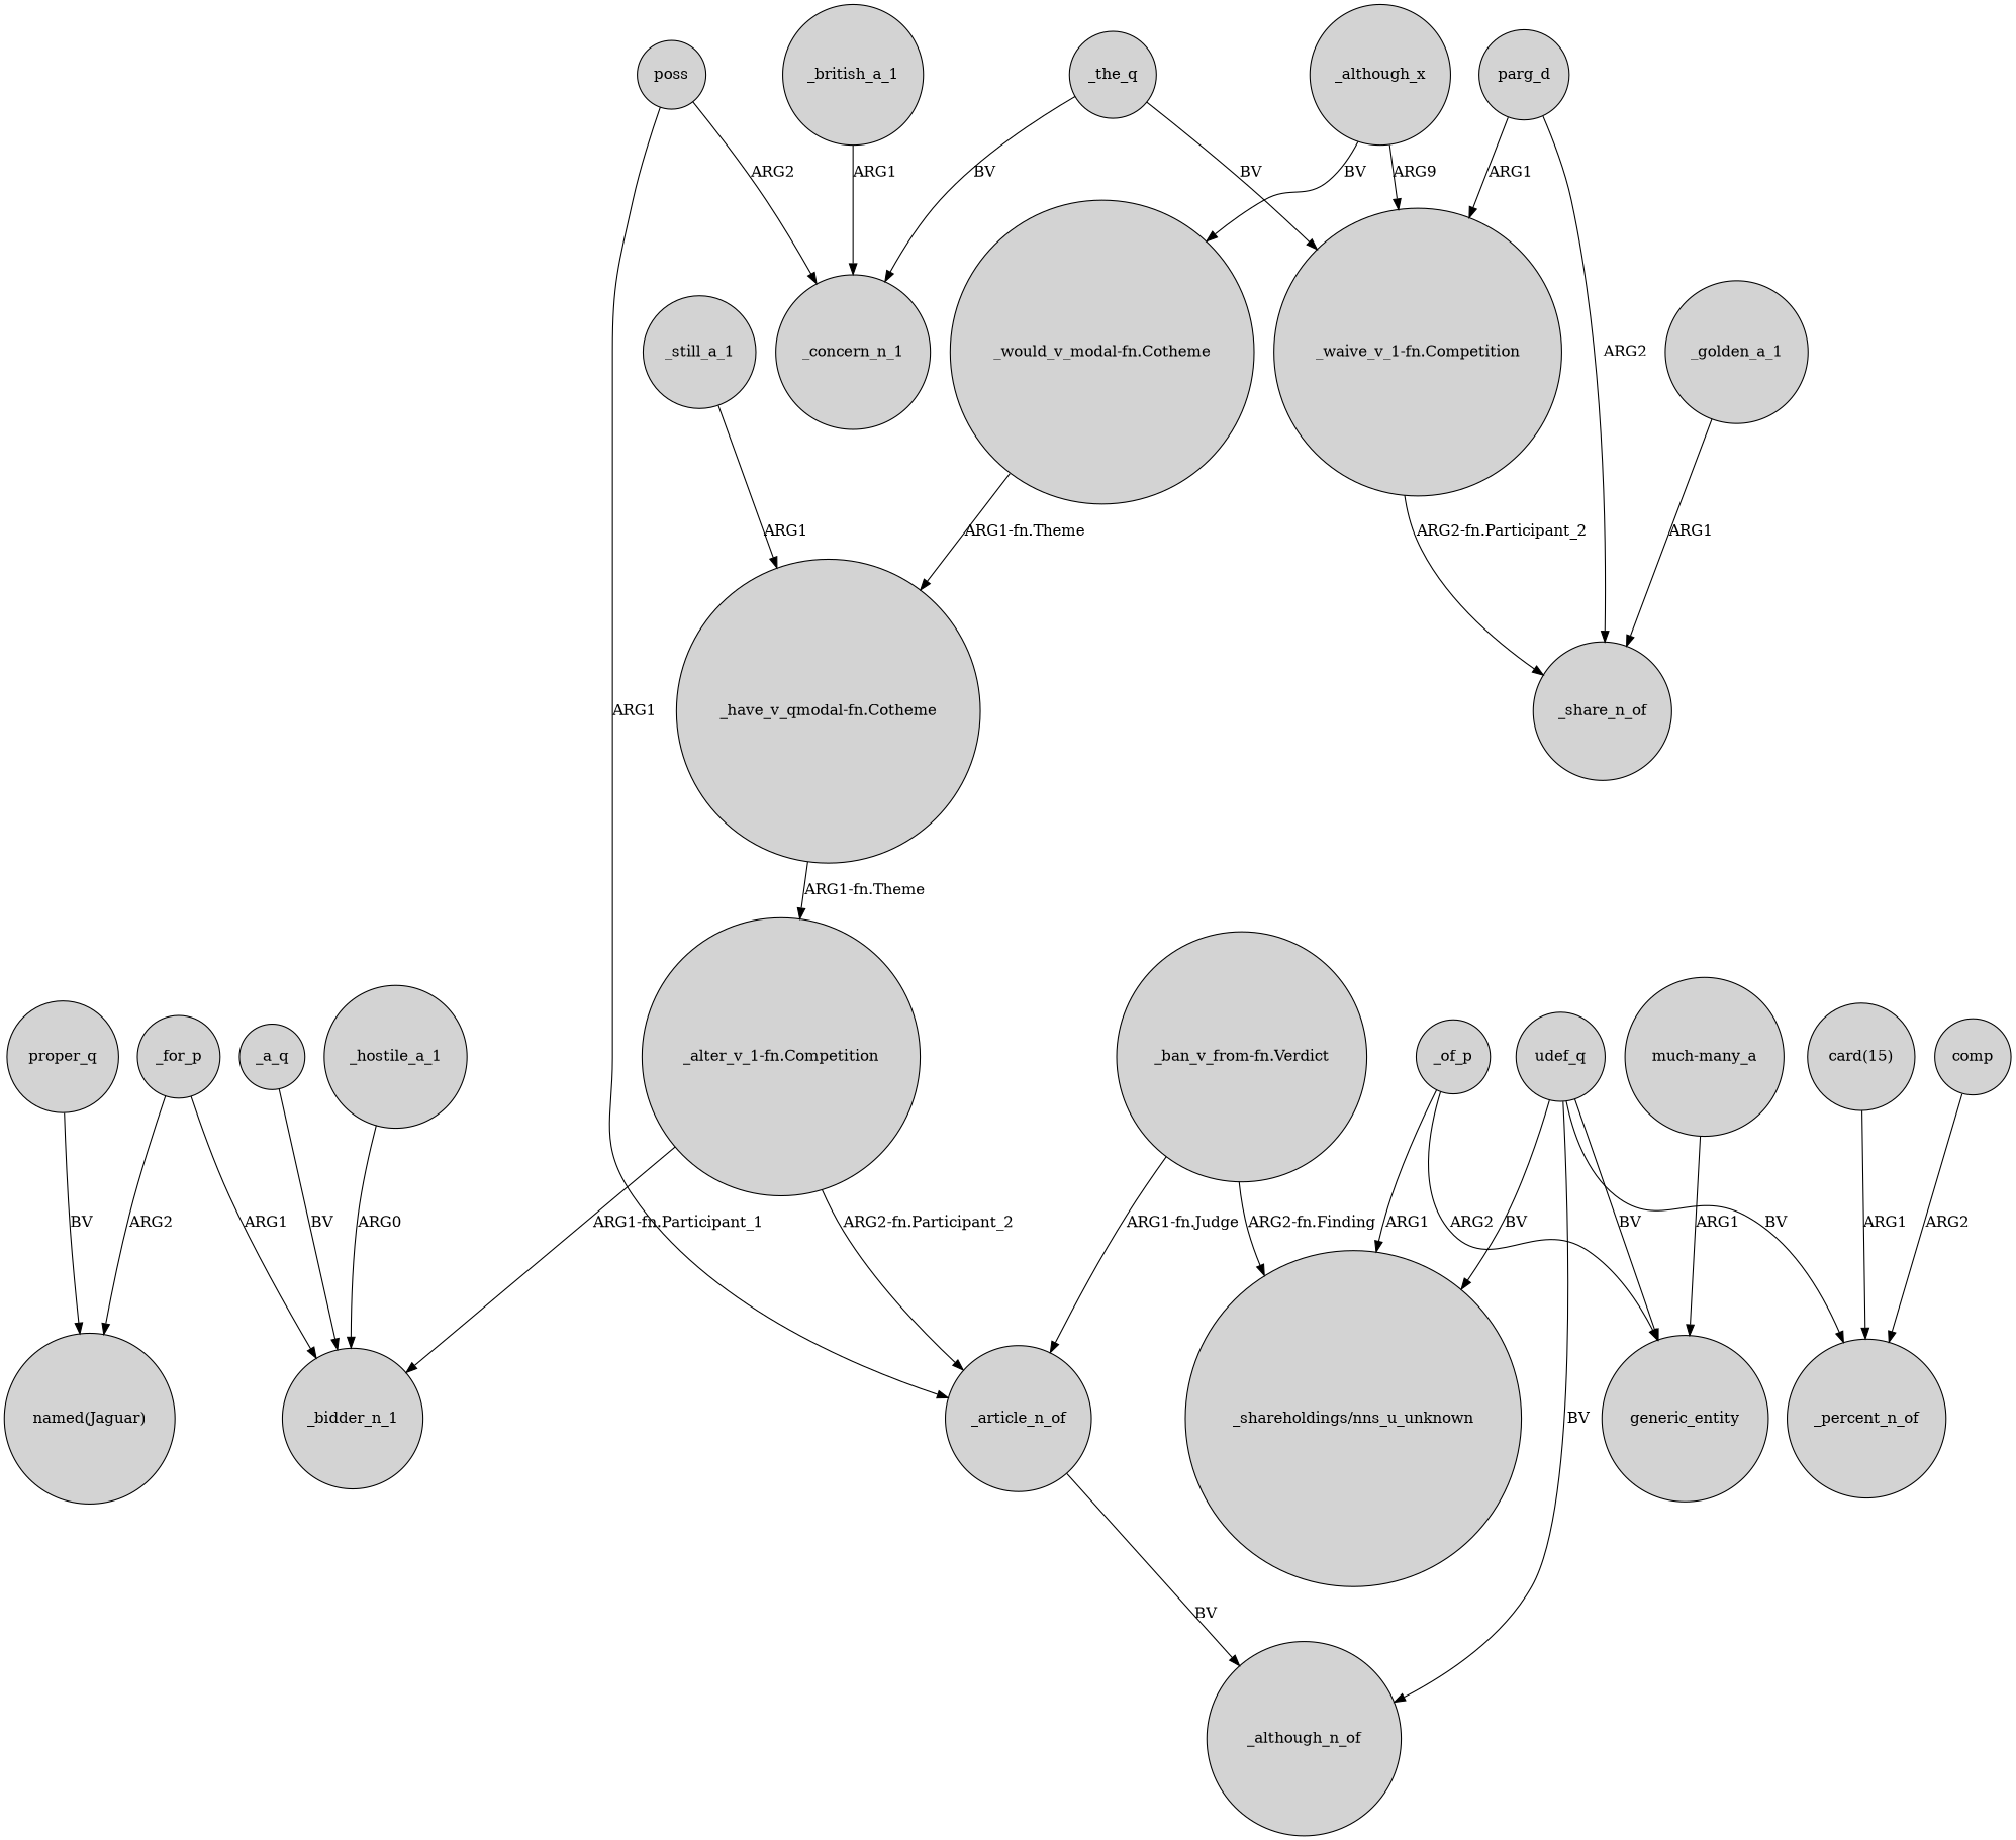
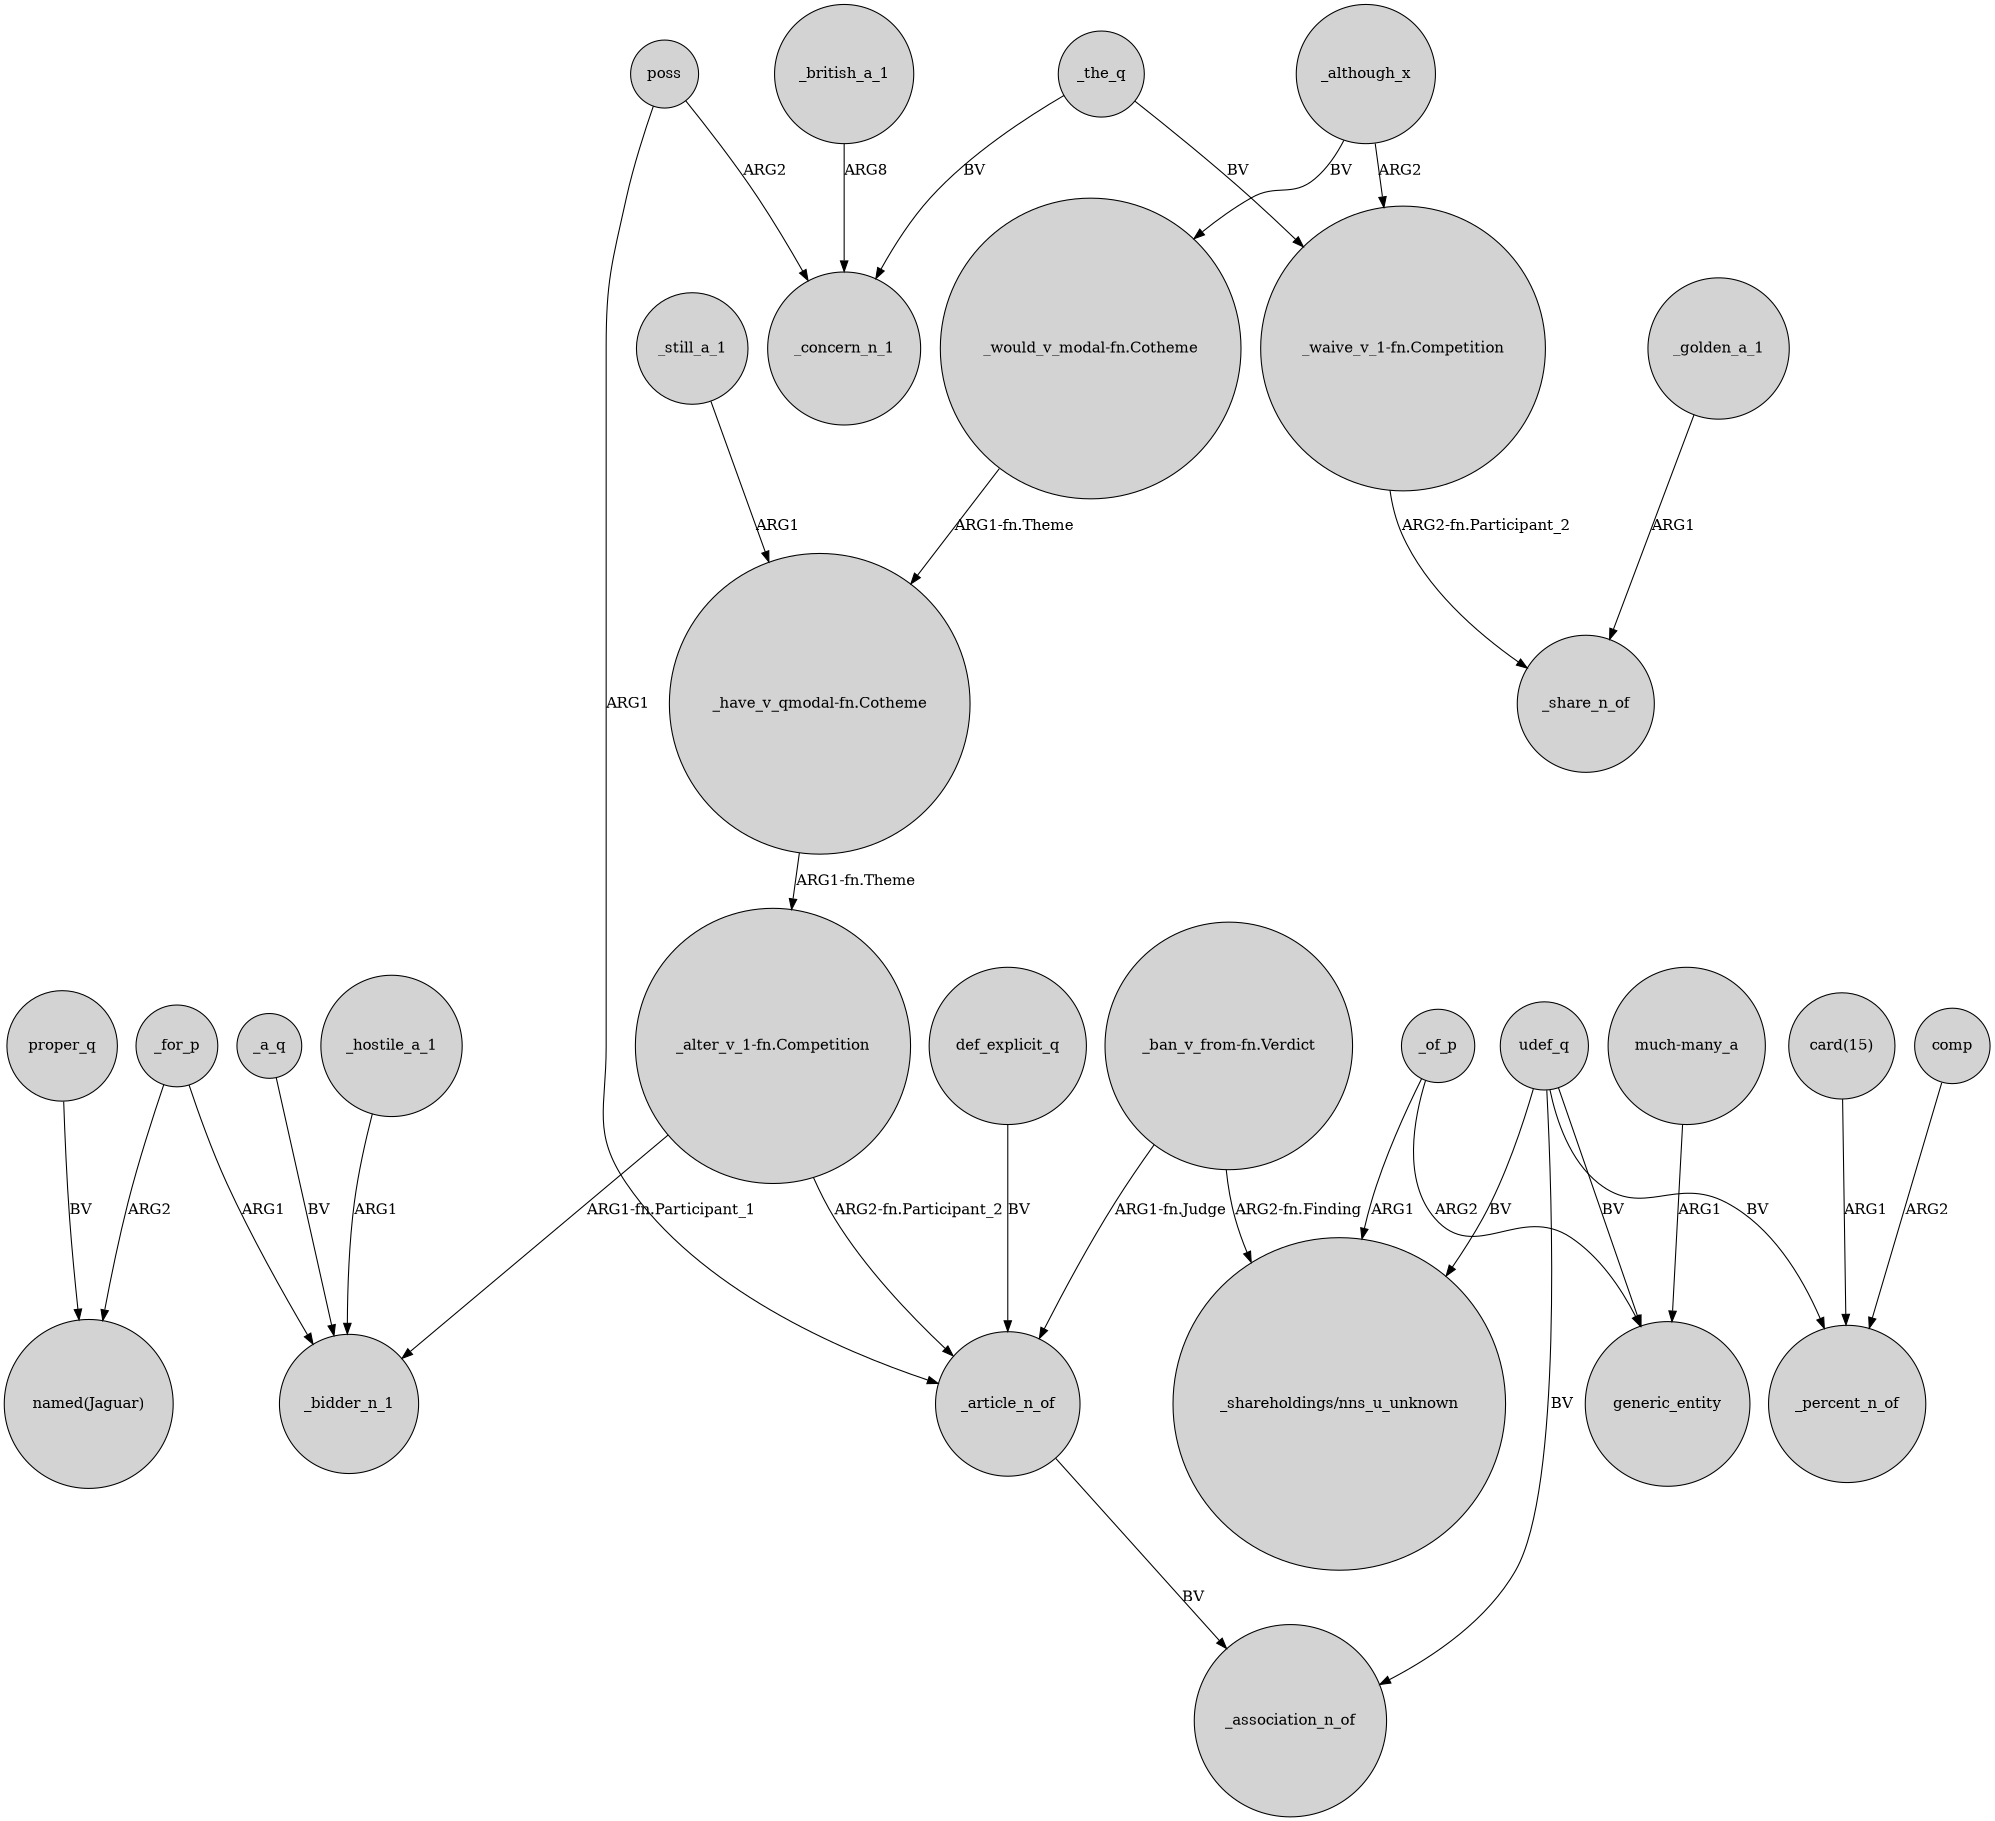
  digraph {
    node [shape=circle style=filled]
    "_have_v_qmodal-fn.Cotheme"
    "_alter_v_1-fn.Competition"
    _bidder_n_1
    _article_n_of
-   _association_n_of [label=_although_n_of]
-   parg_d
+   _association_n_of
    "_waive_v_1-fn.Competition"
    _share_n_of
    _although_x
    "_would_v_modal-fn.Cotheme"
    _a_q
    _still_a_1
    _the_q
    _concern_n_1
    udef_q
    "_shareholdings/nns_u_unknown"
    generic_entity
    _percent_n_of
    _hostile_a_1
+   def_explicit_q
    comp
    "much-many_a"
    _of_p
    _golden_a_1
    "_ban_v_from-fn.Verdict"
    proper_q
    "named(Jaguar)"
    _for_p
    "card(15)"
    poss
    _british_a_1
    "_have_v_qmodal-fn.Cotheme" -> "_alter_v_1-fn.Competition" [label="ARG1-fn.Theme"]
    "_alter_v_1-fn.Competition" -> _bidder_n_1 [label="ARG1-fn.Participant_1"]
    "_alter_v_1-fn.Competition" -> _article_n_of [label="ARG2-fn.Participant_2"]
    _article_n_of -> _association_n_of [label=BV]
-   parg_d -> "_waive_v_1-fn.Competition" [label=ARG1]
-   parg_d -> _share_n_of [label=ARG2]
    "_waive_v_1-fn.Competition" -> _share_n_of [label="ARG2-fn.Participant_2"]
-   _although_x -> "_waive_v_1-fn.Competition" [label=ARG9]
+   _although_x -> "_waive_v_1-fn.Competition" [label=ARG2]
    _although_x -> "_would_v_modal-fn.Cotheme" [label=BV]
    "_would_v_modal-fn.Cotheme" -> "_have_v_qmodal-fn.Cotheme" [label="ARG1-fn.Theme"]
    _a_q -> _bidder_n_1 [label=BV]
    _still_a_1 -> "_have_v_qmodal-fn.Cotheme" [label=ARG1]
    _the_q -> "_waive_v_1-fn.Competition" [label=BV]
    _the_q -> _concern_n_1 [label=BV]
    udef_q -> _association_n_of [label=BV]
    udef_q -> "_shareholdings/nns_u_unknown" [label=BV]
    udef_q -> generic_entity [label=BV]
    udef_q -> _percent_n_of [label=BV]
-   _hostile_a_1 -> _bidder_n_1 [label=ARG0]
+   _hostile_a_1 -> _bidder_n_1 [label=ARG1]
+   def_explicit_q -> _article_n_of [label=BV]
    comp -> _percent_n_of [label=ARG2]
    "much-many_a" -> generic_entity [label=ARG1]
    _of_p -> "_shareholdings/nns_u_unknown" [label=ARG1]
    _of_p -> generic_entity [label=ARG2]
    _golden_a_1 -> _share_n_of [label=ARG1]
    "_ban_v_from-fn.Verdict" -> _article_n_of [label="ARG1-fn.Judge"]
    "_ban_v_from-fn.Verdict" -> "_shareholdings/nns_u_unknown" [label="ARG2-fn.Finding"]
    proper_q -> "named(Jaguar)" [label=BV]
    _for_p -> _bidder_n_1 [label=ARG1]
    _for_p -> "named(Jaguar)" [label=ARG2]
    "card(15)" -> _percent_n_of [label=ARG1]
    poss -> _article_n_of [label=ARG1]
    poss -> _concern_n_1 [label=ARG2]
-   _british_a_1 -> _concern_n_1 [label=ARG1]
+   _british_a_1 -> _concern_n_1 [label=ARG8]
  }
